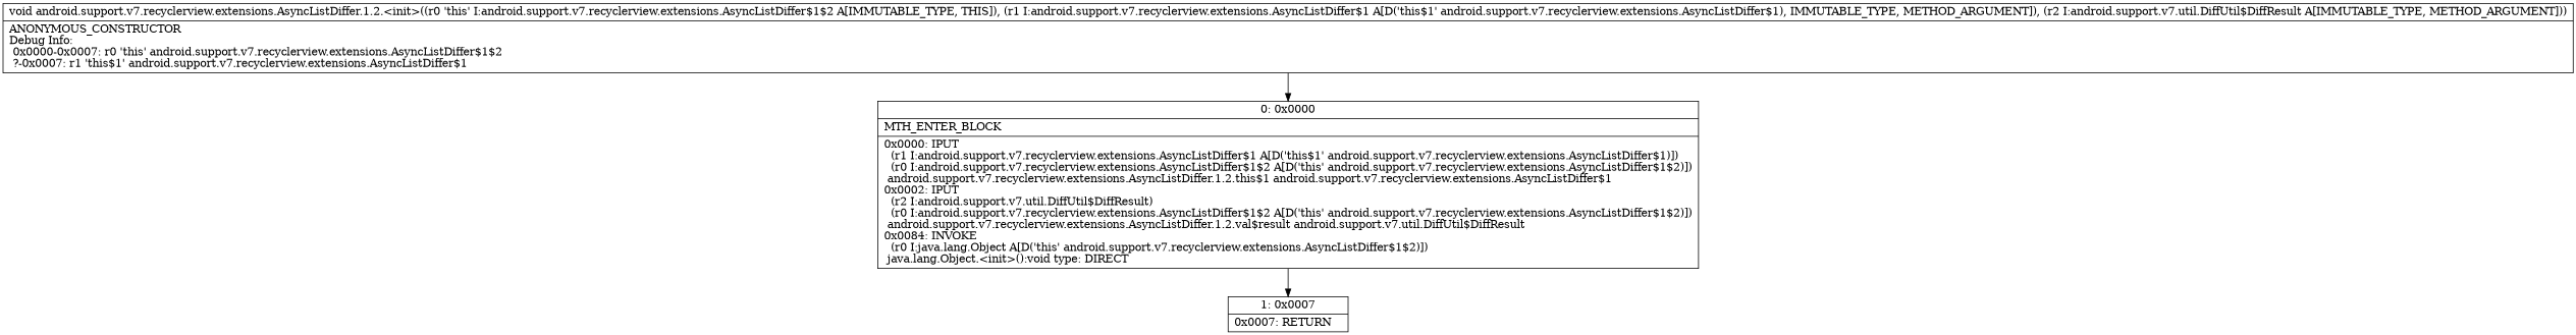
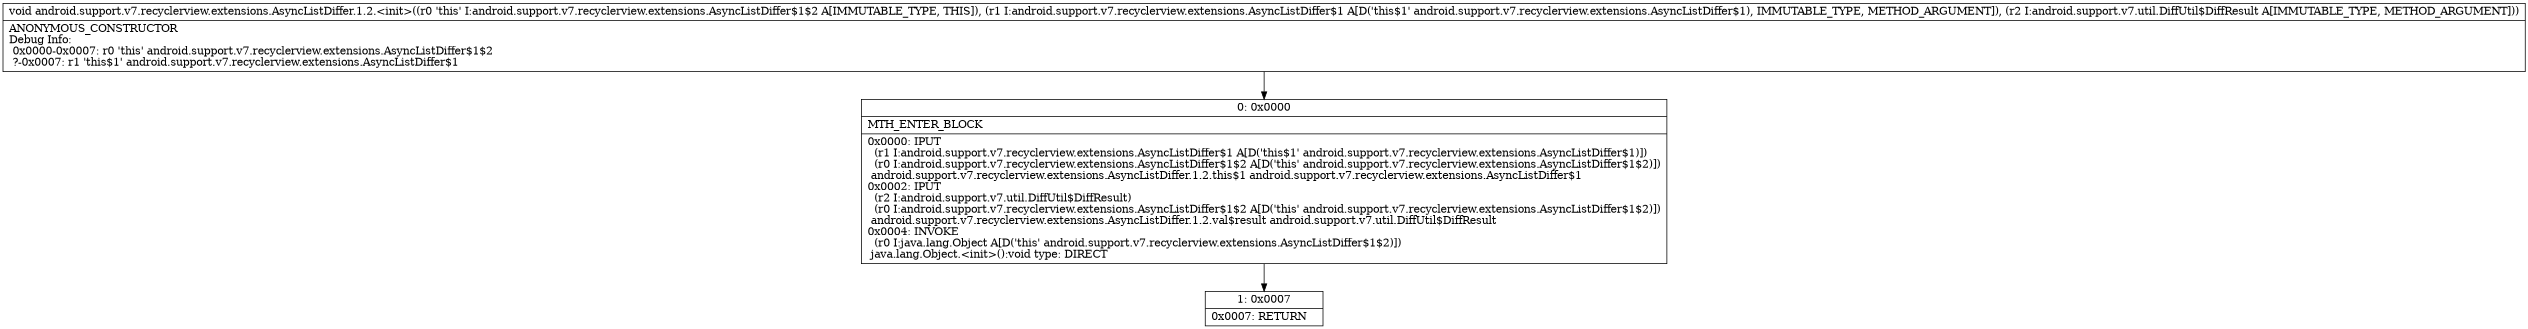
  digraph {
    node [shape=record]
-   n1 [label="{0\:\ 0x0000|MTH_ENTER_BLOCK\l|0x0000: IPUT  \l  (r1 I:android.support.v7.recyclerview.extensions.AsyncListDiffer$1 A[D('this$1' android.support.v7.recyclerview.extensions.AsyncListDiffer$1)])\l  (r0 I:android.support.v7.recyclerview.extensions.AsyncListDiffer$1$2 A[D('this' android.support.v7.recyclerview.extensions.AsyncListDiffer$1$2)])\l android.support.v7.recyclerview.extensions.AsyncListDiffer.1.2.this$1 android.support.v7.recyclerview.extensions.AsyncListDiffer$1 \l0x0002: IPUT  \l  (r2 I:android.support.v7.util.DiffUtil$DiffResult)\l  (r0 I:android.support.v7.recyclerview.extensions.AsyncListDiffer$1$2 A[D('this' android.support.v7.recyclerview.extensions.AsyncListDiffer$1$2)])\l android.support.v7.recyclerview.extensions.AsyncListDiffer.1.2.val$result android.support.v7.util.DiffUtil$DiffResult \l0x0084: INVOKE  \l  (r0 I:java.lang.Object A[D('this' android.support.v7.recyclerview.extensions.AsyncListDiffer$1$2)])\l java.lang.Object.\<init\>():void type: DIRECT \l}"]
+   n1 [label="{0\:\ 0x0000|MTH_ENTER_BLOCK\l|0x0000: IPUT  \l  (r1 I:android.support.v7.recyclerview.extensions.AsyncListDiffer$1 A[D('this$1' android.support.v7.recyclerview.extensions.AsyncListDiffer$1)])\l  (r0 I:android.support.v7.recyclerview.extensions.AsyncListDiffer$1$2 A[D('this' android.support.v7.recyclerview.extensions.AsyncListDiffer$1$2)])\l android.support.v7.recyclerview.extensions.AsyncListDiffer.1.2.this$1 android.support.v7.recyclerview.extensions.AsyncListDiffer$1 \l0x0002: IPUT  \l  (r2 I:android.support.v7.util.DiffUtil$DiffResult)\l  (r0 I:android.support.v7.recyclerview.extensions.AsyncListDiffer$1$2 A[D('this' android.support.v7.recyclerview.extensions.AsyncListDiffer$1$2)])\l android.support.v7.recyclerview.extensions.AsyncListDiffer.1.2.val$result android.support.v7.util.DiffUtil$DiffResult \l0x0004: INVOKE  \l  (r0 I:java.lang.Object A[D('this' android.support.v7.recyclerview.extensions.AsyncListDiffer$1$2)])\l java.lang.Object.\<init\>():void type: DIRECT \l}"]
    n2 [label="{1\:\ 0x0007|0x0007: RETURN   \l}"]
    n3 [label="{void android.support.v7.recyclerview.extensions.AsyncListDiffer.1.2.\<init\>((r0 'this' I:android.support.v7.recyclerview.extensions.AsyncListDiffer$1$2 A[IMMUTABLE_TYPE, THIS]), (r1 I:android.support.v7.recyclerview.extensions.AsyncListDiffer$1 A[D('this$1' android.support.v7.recyclerview.extensions.AsyncListDiffer$1), IMMUTABLE_TYPE, METHOD_ARGUMENT]), (r2 I:android.support.v7.util.DiffUtil$DiffResult A[IMMUTABLE_TYPE, METHOD_ARGUMENT]))  | ANONYMOUS_CONSTRUCTOR\lDebug Info:\l  0x0000\-0x0007: r0 'this' android.support.v7.recyclerview.extensions.AsyncListDiffer$1$2\l  ?\-0x0007: r1 'this$1' android.support.v7.recyclerview.extensions.AsyncListDiffer$1\l}"]
    n1 -> n2
    n3 -> n1
  }
